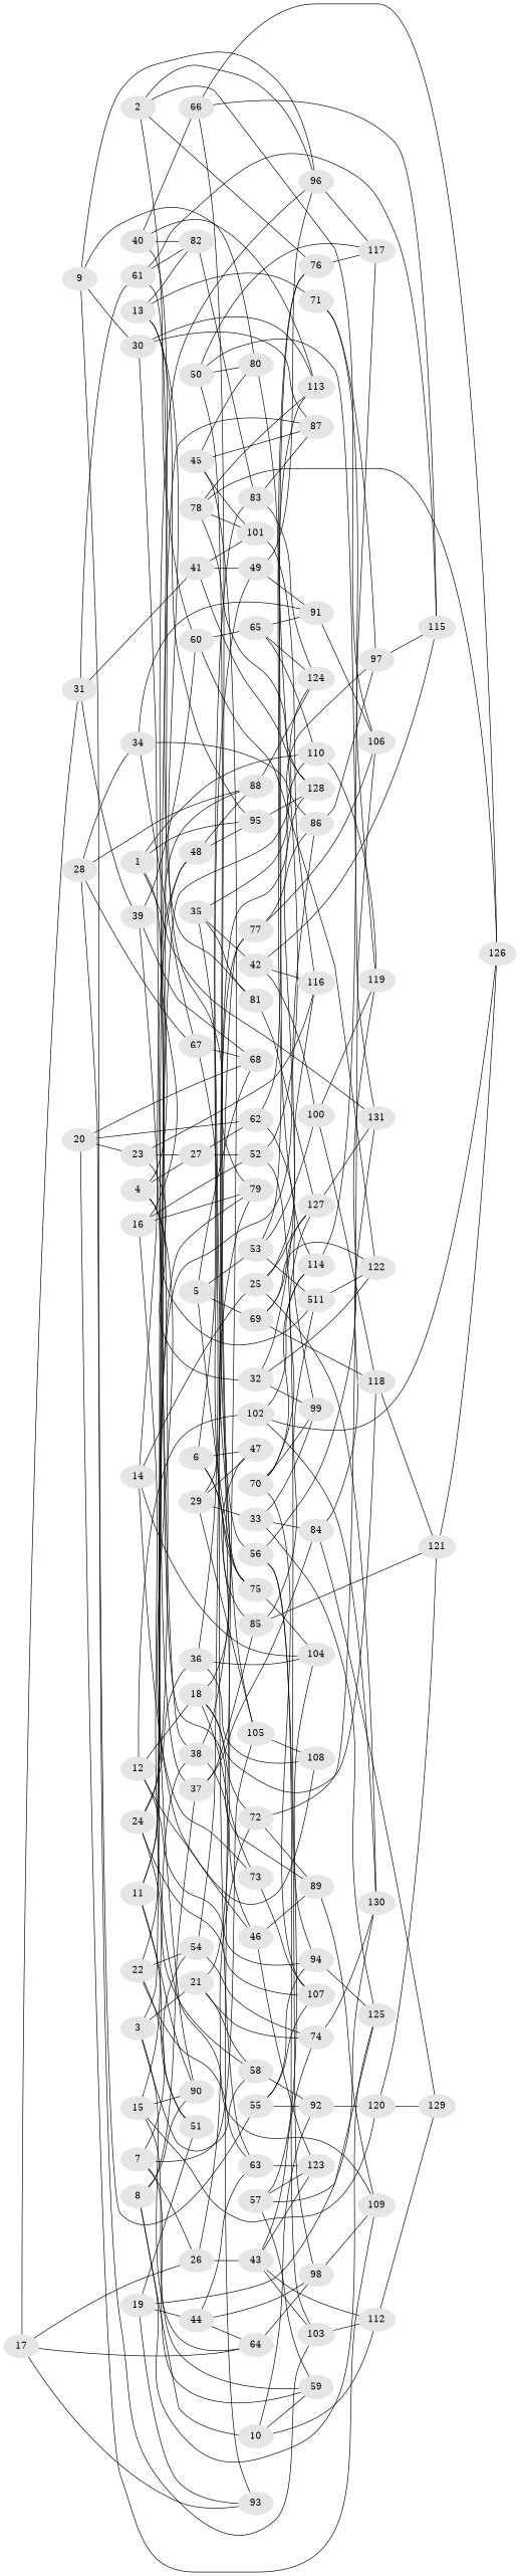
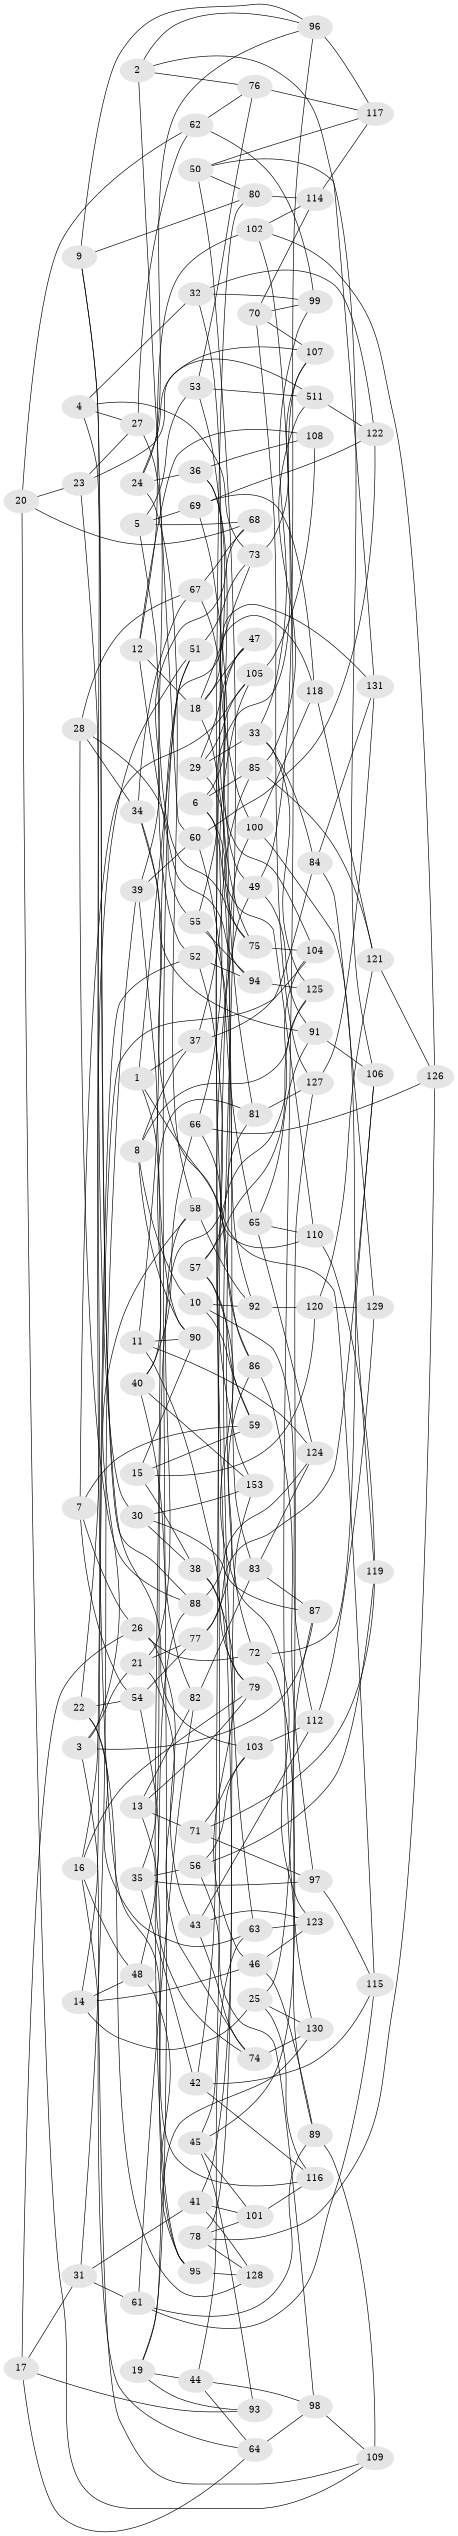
  graph {
    rankdir=LR
    node [color=gray90 style=filled]
    1
    37
    95
    110
    131
    85
    84
    128
    119
    2
    60
    76
    96
    106
    122
    65
    117
    3
    21
    58
    64
    87
    74
    77
    92
    98
    4
    27
    32
    73
    88
    52
    62
    86
    99
    107
    124
    5
    53
    68
    69
    75
    n43 [label=511]
    100
    118
    81
    104
    6
    47
    83
    121
    7
    26
    54
    59
    105
    72
    43
    108
    8
    10
    90
    125
    112
    9
    30
    80
    103
    38
-   113
+   113 [label=153]
    114
    120
    129
    11
    51
    79
    12
    18
    94
    102
    130
    126
    13
    71
    82
    97
    14
    25
    46
    48
    116
    127
    123
    89
    15
    16
    109
    17
    31
    93
    39
    41
    61
    19
    44
    63
    20
    23
    22
    24
    36
    49
    28
    34
    55
    67
    91
    29
    33
    101
    115
    35
    42
    56
    40
    66
    45
    50
    57
    70
    78
    1 -- 37
    1 -- 95
    1 -- 110
    1 -- 131
    37 -- 85
    37 -- 84
    95 -- 128
    110 -- 119
    85 -- n43
    85 -- 121
    84 -- 131
    84 -- 129
    2 -- 60
    2 -- 76
    2 -- 96
    2 -- 106
    60 -- 122
    60 -- 65
    76 -- 117
    96 -- 117
    65 -- 110
    65 -- 124
    65 -- 91
    3 -- 21
    3 -- 58
    3 -- 64
    3 -- 87
    21 -- 58
    21 -- 74
    21 -- 77
    58 -- 92
    64 -- 98
    74 -- 130
    77 -- 106
    77 -- 86
    92 -- 120
    98 -- 109
    4 -- 27
    4 -- 32
    4 -- 73
    4 -- 88
    27 -- 52
    27 -- 62
    32 -- 122
    32 -- 86
    32 -- 99
    73 -- 107
    88 -- 124
    52 -- 113
    52 -- 94
    62 -- 76
    62 -- 99
    86 -- 97
    5 -- 53
    5 -- 68
    5 -- 69
    5 -- 75
    53 -- 76
    53 -- n43
    53 -- 100
    69 -- 122
    69 -- 118
-   69 -- 127
+   69 -- 81
    75 -- 104
    n43 -- 122
    100 -- 119
    100 -- 118
    118 -- 121
    81 -- 127
    6 -- 85
    6 -- 75
    6 -- 47
    6 -- 83
    83 -- 87
    83 -- 124
    121 -- 126
    7 -- 26
    7 -- 54
    7 -- 59
    7 -- 105
    26 -- 72
    26 -- 43
    54 -- 74
    54 -- 77
    105 -- 108
    72 -- 106
    72 -- 89
    43 -- 74
    43 -- 112
    43 -- 123
    8 -- 37
    8 -- 10
    8 -- 90
    8 -- 125
    10 -- 92
    10 -- 59
    10 -- 112
    112 -- 129
    9 -- 96
    9 -- 30
    9 -- 80
    9 -- 103
    30 -- 87
    30 -- 38
    30 -- 113
    80 -- 114
    103 -- 112
    38 -- 79
    38 -- 46
    114 -- 117
    120 -- 121
    120 -- 129
    11 -- 124
    11 -- 90
    11 -- 51
    11 -- 79
+   51 -- 73
    12 -- 108
    12 -- 18
    12 -- 94
    12 -- 102
    18 -- 73
    18 -- 118
    18 -- 47
    18 -- 72
    94 -- 125
    102 -- 114
    102 -- 130
    102 -- 126
    13 -- 95
    13 -- 79
    13 -- 71
    13 -- 82
    71 -- 119
-   43 -- 103
+   71 -- 103
    71 -- 97
    82 -- 83
    97 -- 115
    14 -- 104
    14 -- 25
    14 -- 46
    14 -- 48
    25 -- 130
    25 -- 116
    25 -- 127
    46 -- 123
    46 -- 89
    48 -- 95
    48 -- 88
    127 -- 131
    89 -- 109
    15 -- 59
    15 -- 90
    15 -- 38
    15 -- 120
    16 -- 52
    16 -- 79
    16 -- 48
    16 -- 109
    17 -- 64
    17 -- 26
    17 -- 31
    17 -- 93
    31 -- 39
    31 -- 41
    31 -- 61
    39 -- 60
    39 -- 68
    39 -- 90
    41 -- 128
    41 -- 49
    41 -- 101
    61 -- 82
    61 -- 89
    61 -- 115
    19 -- 51
    19 -- 130
    19 -- 93
    19 -- 44
    44 -- 64
    44 -- 98
    44 -- 63
    63 -- 123
    20 -- 62
    20 -- 68
    20 -- 109
    20 -- 23
    23 -- 27
    23 -- n43
    23 -- 116
    22 -- 128
    22 -- 54
    22 -- 51
    22 -- 63
    24 -- 96
    24 -- 58
    24 -- 107
    24 -- 36
    36 -- 104
    36 -- 108
    36 -- 49
    49 -- 96
    49 -- 91
    28 -- 88
    28 -- 34
    28 -- 55
    28 -- 67
    34 -- 86
    34 -- 67
    34 -- 91
    55 -- 92
    55 -- 107
    55 -- 94
    67 -- 68
    67 -- 75
    91 -- 106
    29 -- 110
    29 -- 47
    29 -- 105
    29 -- 33
    33 -- 84
    33 -- 99
    33 -- 125
    101 -- 116
    35 -- 81
    35 -- 97
    35 -- 42
    35 -- 56
    42 -- 100
    42 -- 116
    42 -- 115
    56 -- 119
    56 -- 98
    56 -- 103
    40 -- 81
    40 -- 113
    40 -- 82
    40 -- 66
    66 -- 105
    66 -- 126
    66 -- 115
    45 -- 87
    45 -- 80
    45 -- 93
    45 -- 101
    50 -- 131
    50 -- 117
    50 -- 80
    50 -- 63
    57 -- 104
    57 -- 59
    57 -- 125
    57 -- 123
    70 -- 99
    70 -- 107
    70 -- 114
    70 -- 127
    78 -- 128
    78 -- 113
    78 -- 126
    78 -- 101
  }
